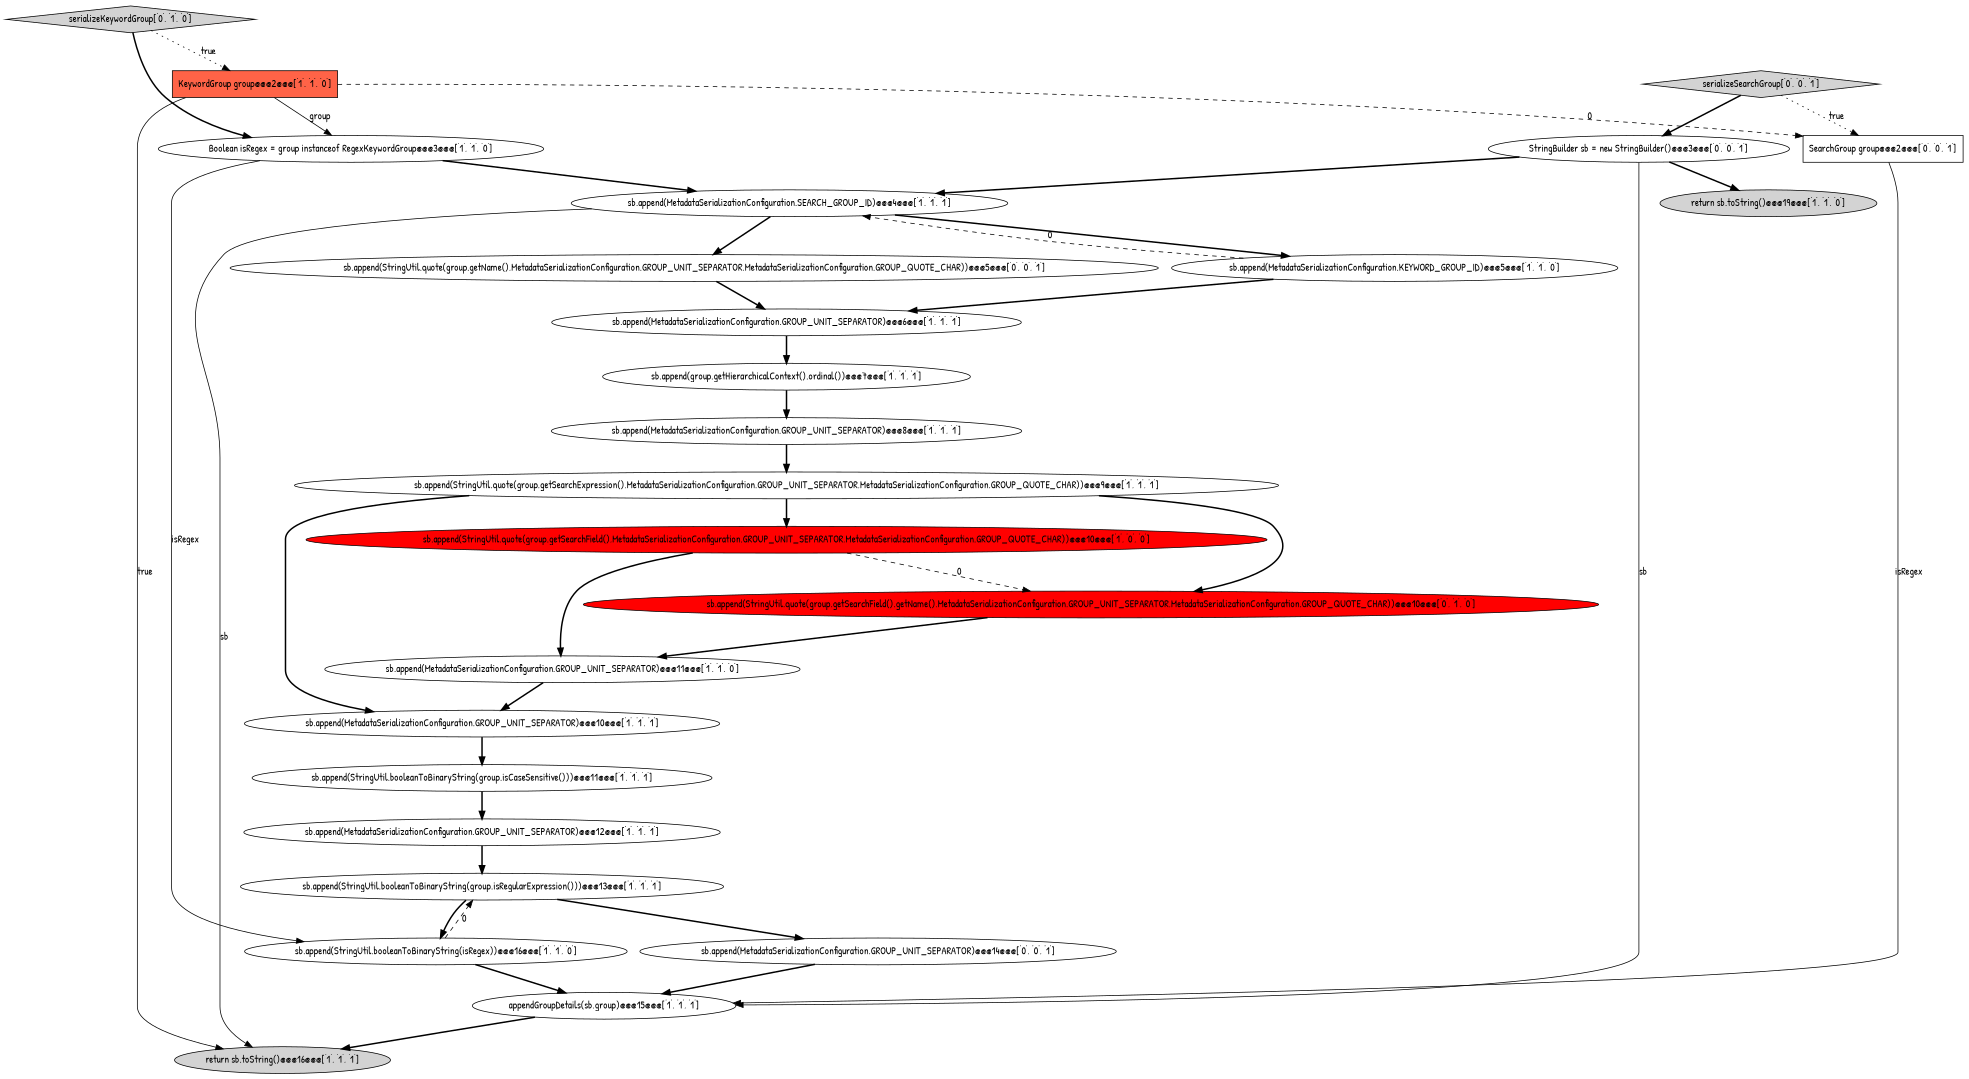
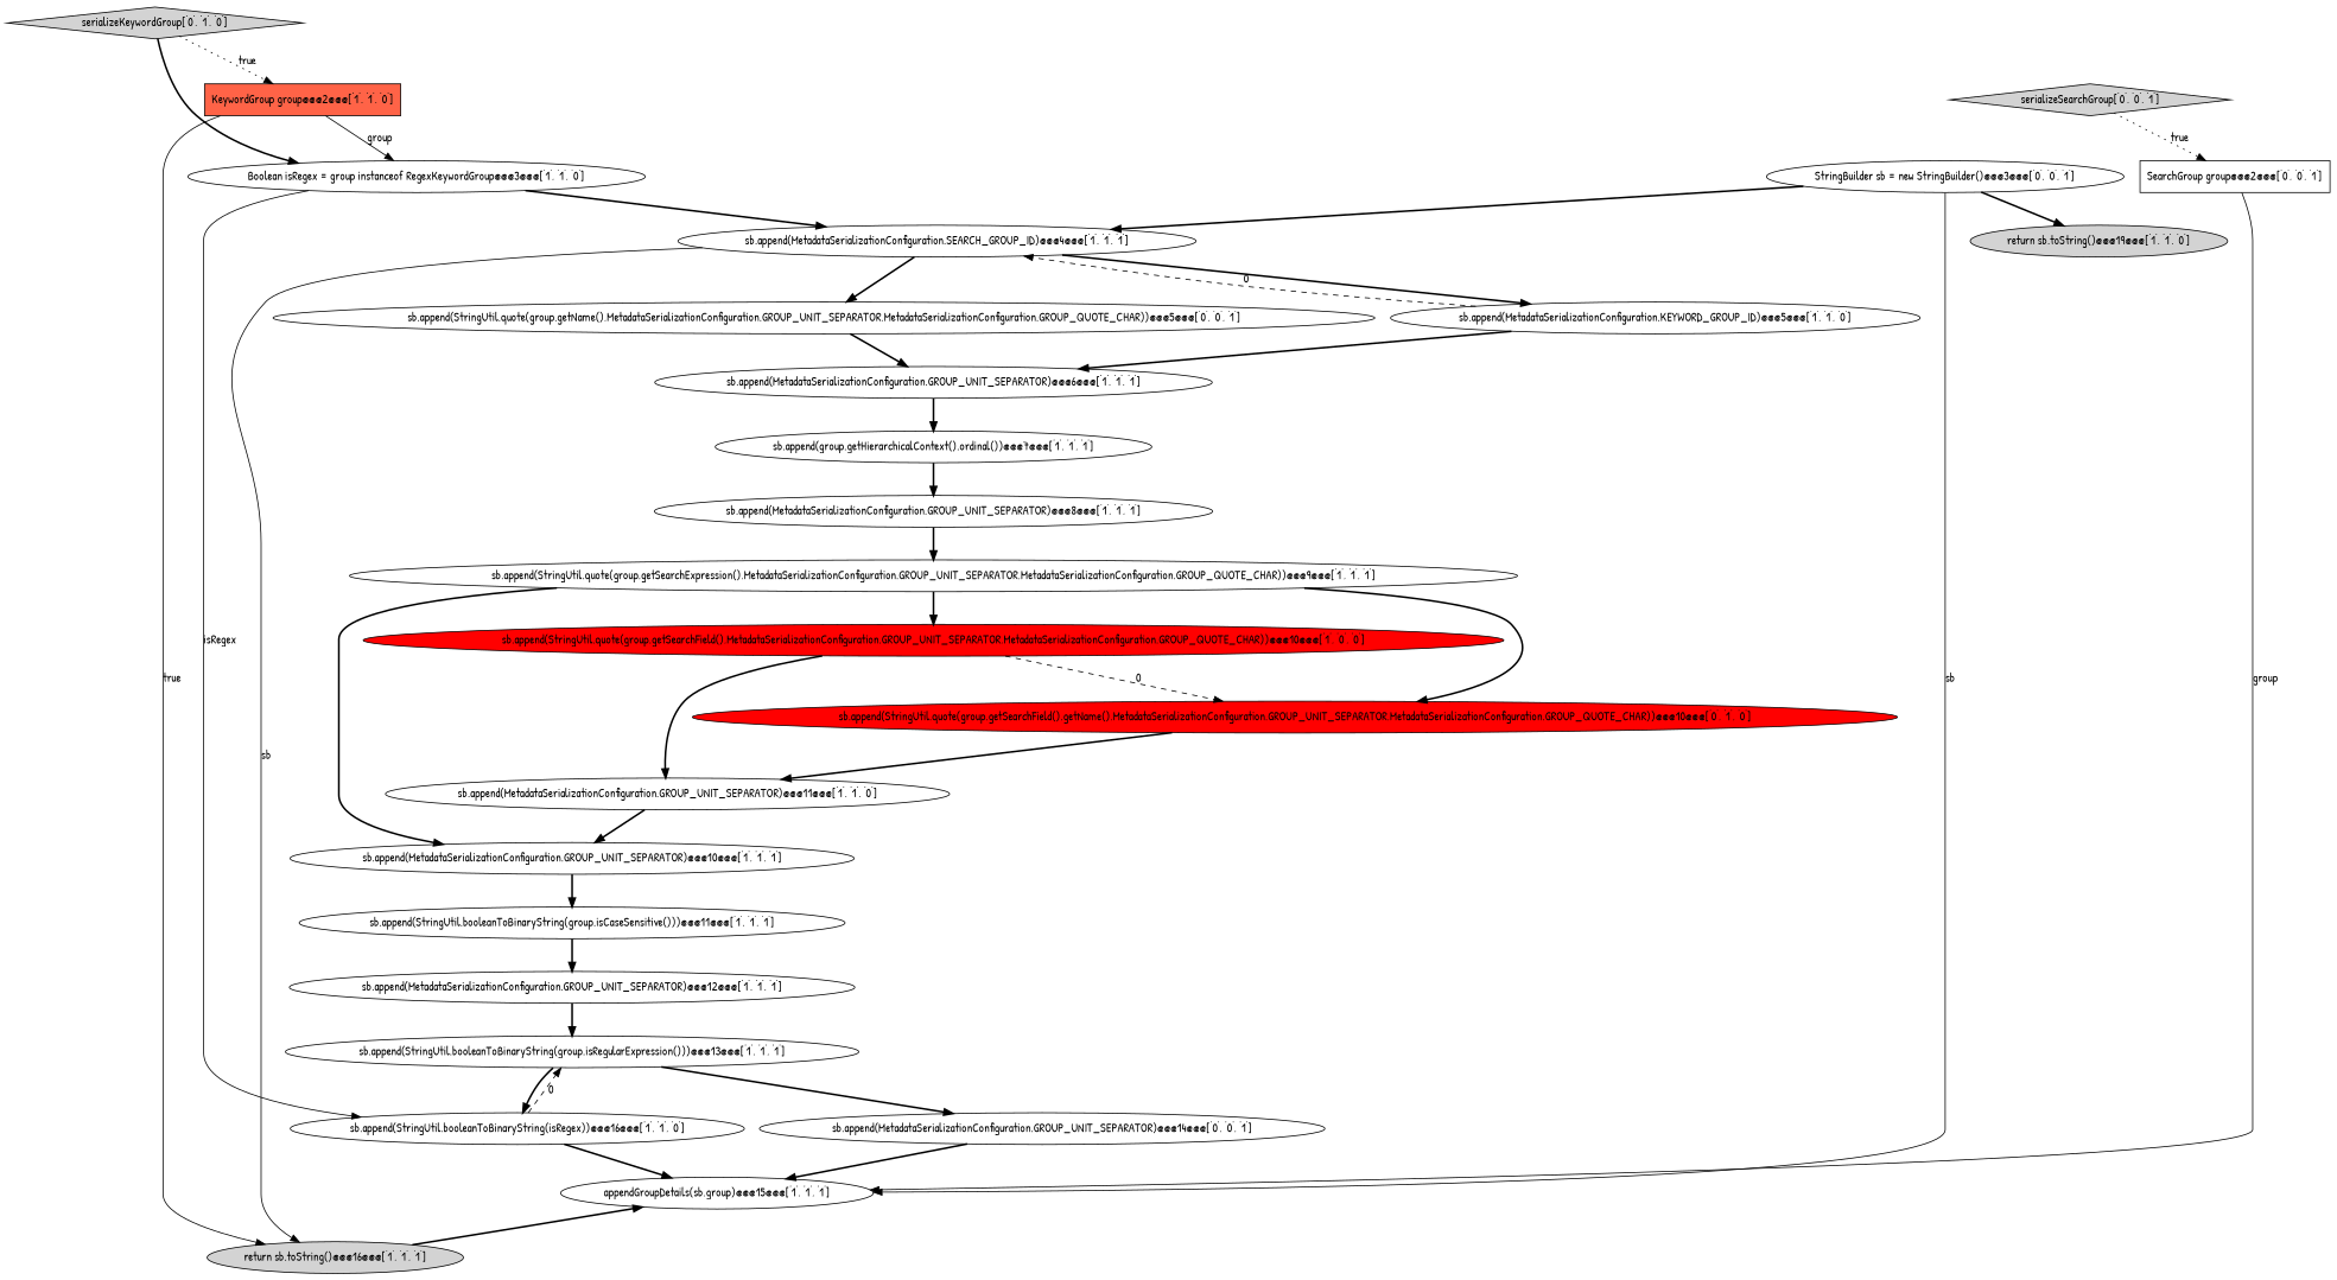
  digraph {
    fontname="Patrick Hand"
    node [fillcolor=white fontname="Patrick Hand" shape=ellipse style=filled]
    edge [fontname="Patrick Hand" style=bold]
    n1 [label="StringBuilder sb = new StringBuilder()@@@3@@@['0', '0', '1']"]
    n2 [label="appendGroupDetails(sb,group)@@@15@@@['1', '1', '1']"]
    n3 [label="sb.append(MetadataSerializationConfiguration.SEARCH_GROUP_ID)@@@4@@@['1', '1', '1']"]
    n4 [fillcolor=lightgray label="return sb.toString()@@@19@@@['1', '1', '0']"]
    n5 [fillcolor=lightgray label="return sb.toString()@@@16@@@['1', '1', '1']"]
    n6 [label="sb.append(StringUtil.quote(group.getName(),MetadataSerializationConfiguration.GROUP_UNIT_SEPARATOR,MetadataSerializationConfiguration.GROUP_QUOTE_CHAR))@@@5@@@['0', '0', '1']"]
    n7 [label="sb.append(MetadataSerializationConfiguration.KEYWORD_GROUP_ID)@@@5@@@['1', '1', '0']"]
    n8 [fillcolor=lightgray label="serializeKeywordGroup['0', '1', '0']" shape=diamond]
    n9 [fillcolor=tomato label="KeywordGroup group@@@2@@@['1', '1', '0']" shape=box]
    n10 [label="Boolean isRegex = group instanceof RegexKeywordGroup@@@3@@@['1', '1', '0']"]
    n11 [label="SearchGroup group@@@2@@@['0', '0', '1']" shape=box]
    n12 [label="sb.append(StringUtil.booleanToBinaryString(isRegex))@@@16@@@['1', '1', '0']"]
    n13 [label="sb.append(MetadataSerializationConfiguration.GROUP_UNIT_SEPARATOR)@@@8@@@['1', '1', '1']"]
    n14 [label="sb.append(StringUtil.quote(group.getSearchExpression(),MetadataSerializationConfiguration.GROUP_UNIT_SEPARATOR,MetadataSerializationConfiguration.GROUP_QUOTE_CHAR))@@@9@@@['1', '1', '1']"]
    n15 [fillcolor=red label="sb.append(StringUtil.quote(group.getSearchField().getName(),MetadataSerializationConfiguration.GROUP_UNIT_SEPARATOR,MetadataSerializationConfiguration.GROUP_QUOTE_CHAR))@@@10@@@['0', '1', '0']"]
    n16 [fillcolor=red label="sb.append(StringUtil.quote(group.getSearchField(),MetadataSerializationConfiguration.GROUP_UNIT_SEPARATOR,MetadataSerializationConfiguration.GROUP_QUOTE_CHAR))@@@10@@@['1', '0', '0']"]
    n17 [label="sb.append(MetadataSerializationConfiguration.GROUP_UNIT_SEPARATOR)@@@10@@@['1', '1', '1']"]
    n18 [label="sb.append(StringUtil.booleanToBinaryString(group.isRegularExpression()))@@@13@@@['1', '1', '1']"]
    n19 [label="sb.append(MetadataSerializationConfiguration.GROUP_UNIT_SEPARATOR)@@@14@@@['0', '0', '1']"]
    n20 [label="sb.append(group.getHierarchicalContext().ordinal())@@@7@@@['1', '1', '1']"]
    n21 [label="sb.append(MetadataSerializationConfiguration.GROUP_UNIT_SEPARATOR)@@@11@@@['1', '1', '0']"]
    n22 [label="sb.append(StringUtil.booleanToBinaryString(group.isCaseSensitive()))@@@11@@@['1', '1', '1']"]
    n23 [label="sb.append(MetadataSerializationConfiguration.GROUP_UNIT_SEPARATOR)@@@12@@@['1', '1', '1']"]
    n24 [label="sb.append(MetadataSerializationConfiguration.GROUP_UNIT_SEPARATOR)@@@6@@@['1', '1', '1']"]
    n25 [fillcolor=lightgray label="serializeSearchGroup['0', '0', '1']" shape=diamond]
    n1 -> n2 [label=sb style=solid]
    n1 -> n3
    n1 -> n4
-   n2 -> n5
+   n5 -> n2
    n3 -> n5 [label=sb style=solid]
    n3 -> n6
    n3 -> n7
    n6 -> n24
    n7 -> n3 [label=0 style=dashed]
    n7 -> n24
    n8 -> n9 [label=true style=dotted]
    n8 -> n10
    n9 -> n5 [label=true style=solid]
    n9 -> n10 [label=group style=solid]
-   n9 -> n11 [label=0 style=dashed]
    n10 -> n3
    n10 -> n12 [label=isRegex style=solid]
-   n11 -> n2 [label=isRegex style=solid]
+   n11 -> n2 [label=group style=solid]
    n12 -> n2
    n12 -> n18 [label=0 style=dashed]
    n13 -> n14
    n14 -> n15
    n14 -> n16
    n14 -> n17
    n15 -> n21
    n16 -> n15 [label=0 style=dashed]
    n16 -> n21
    n17 -> n22
    n18 -> n12
    n18 -> n19
    n19 -> n2
    n20 -> n13
    n21 -> n17
    n22 -> n23
    n23 -> n18
    n24 -> n20
-   n25 -> n1
    n25 -> n11 [label=true style=dotted]
  }
